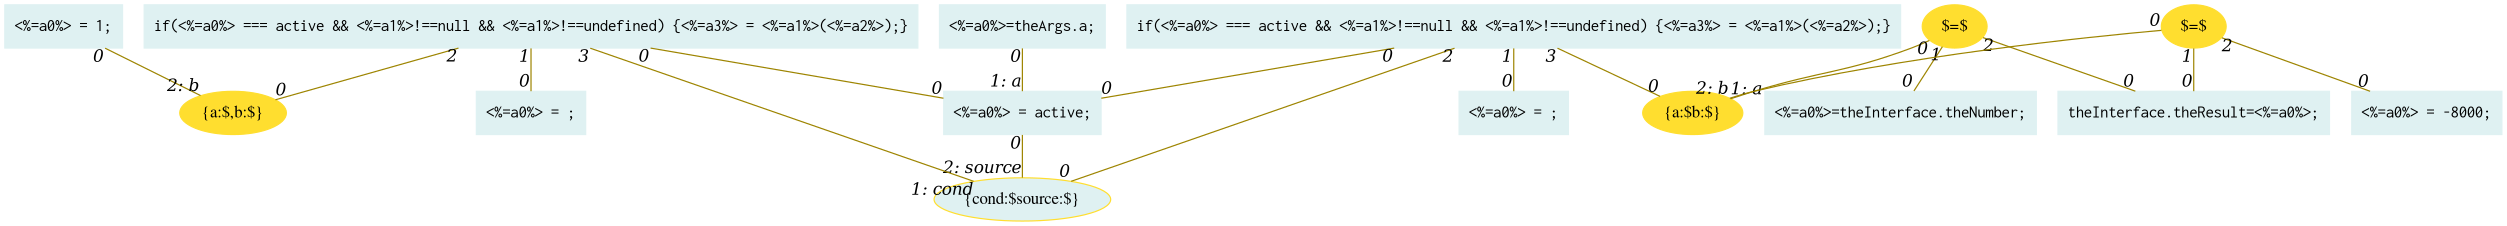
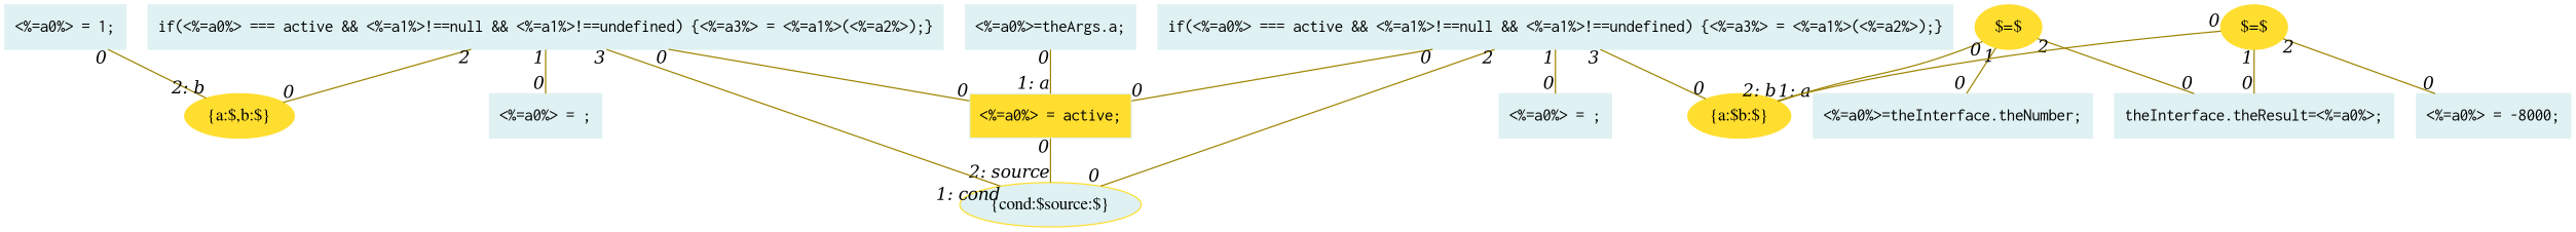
  digraph {
    node [color="#dff1f2" fontname=Courier shape=box style=filled]
    edge [arrowHead=none arrowsize=1 color="#9d8400" dir=none fontname="Times-Italic" headlabel=0 taillabel=0]
    n1 [color="#ffde2f" fontname=Times label="{a:$,b:$}" shape=ellipse]
    n2 [color="#ffde2f" fillcolor="#dff1f2" fontname=Times label="{cond:$source:$}" shape=ellipse]
    n3 [color="#ffde2f" fontname=Times label="{a:$b:$}" shape=ellipse]
    n4 [label="<%=a0%>=theArgs.a;\n"]
-   n5 [label="<%=a0%> = active;\n"]
+   n5 [label="<%=a0%> = active;\n" fillcolor="#ffde2f"]
    n6 [label="<%=a0%>=theInterface.theNumber;\n"]
    n7 [label="theInterface.theResult=<%=a0%>;\n"]
    n8 [label="<%=a0%> = ;\n"]
    n9 [label="<%=a0%> = ;\n"]
    n10 [label="<%=a0%> = 1;\n"]
    n11 [label="<%=a0%> = -8000;\n"]
    n12 [label="if(<%=a0%> === active && <%=a1%>!==null && <%=a1%>!==undefined) {<%=a3%> = <%=a1%>(<%=a2%>);}\n"]
    n13 [label="if(<%=a0%> === active && <%=a1%>!==null && <%=a1%>!==undefined) {<%=a3%> = <%=a1%>(<%=a2%>);}\n"]
    n14 [color="#ffde2f" fontname=Times label="$=$" shape=ellipse]
    n15 [color="#ffde2f" fontname=Times label="$=$" shape=ellipse]
    n4 -> n5 [headlabel="1: a"]
    n5 -> n2 [headlabel="2: source"]
    n10 -> n1 [headlabel="2: b"]
    n12 -> n1 [taillabel=2]
    n12 -> n2 [headlabel="1: cond" taillabel=3]
    n12 -> n5
    n12 -> n8 [taillabel=1]
    n13 -> n2 [taillabel=2]
    n13 -> n3 [taillabel=3]
    n13 -> n5
    n13 -> n9 [taillabel=1]
    n14 -> n3 [headlabel="1: a"]
    n14 -> n6 [taillabel=1]
    n14 -> n7 [taillabel=2]
    n15 -> n3 [headlabel="2: b"]
    n15 -> n7 [taillabel=1]
    n15 -> n11 [taillabel=2]
  }
